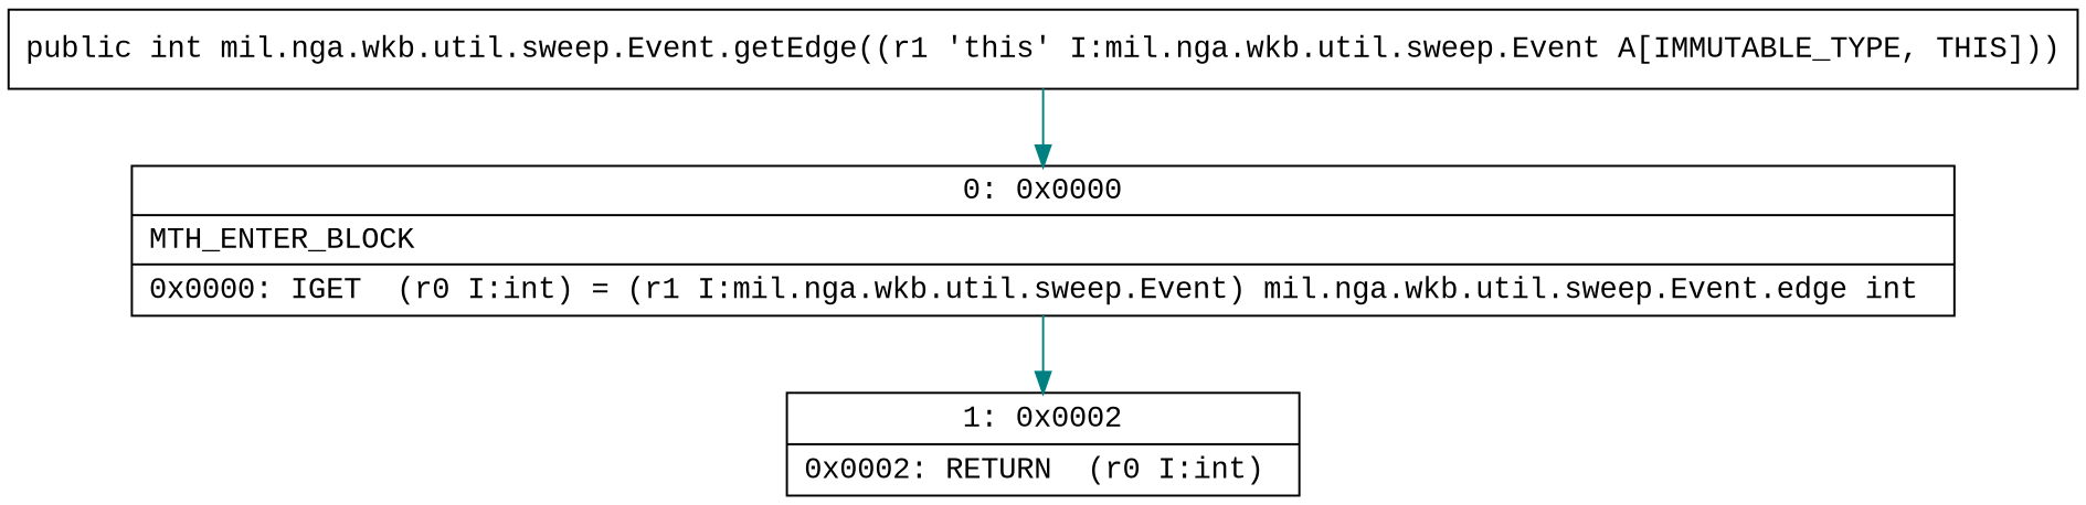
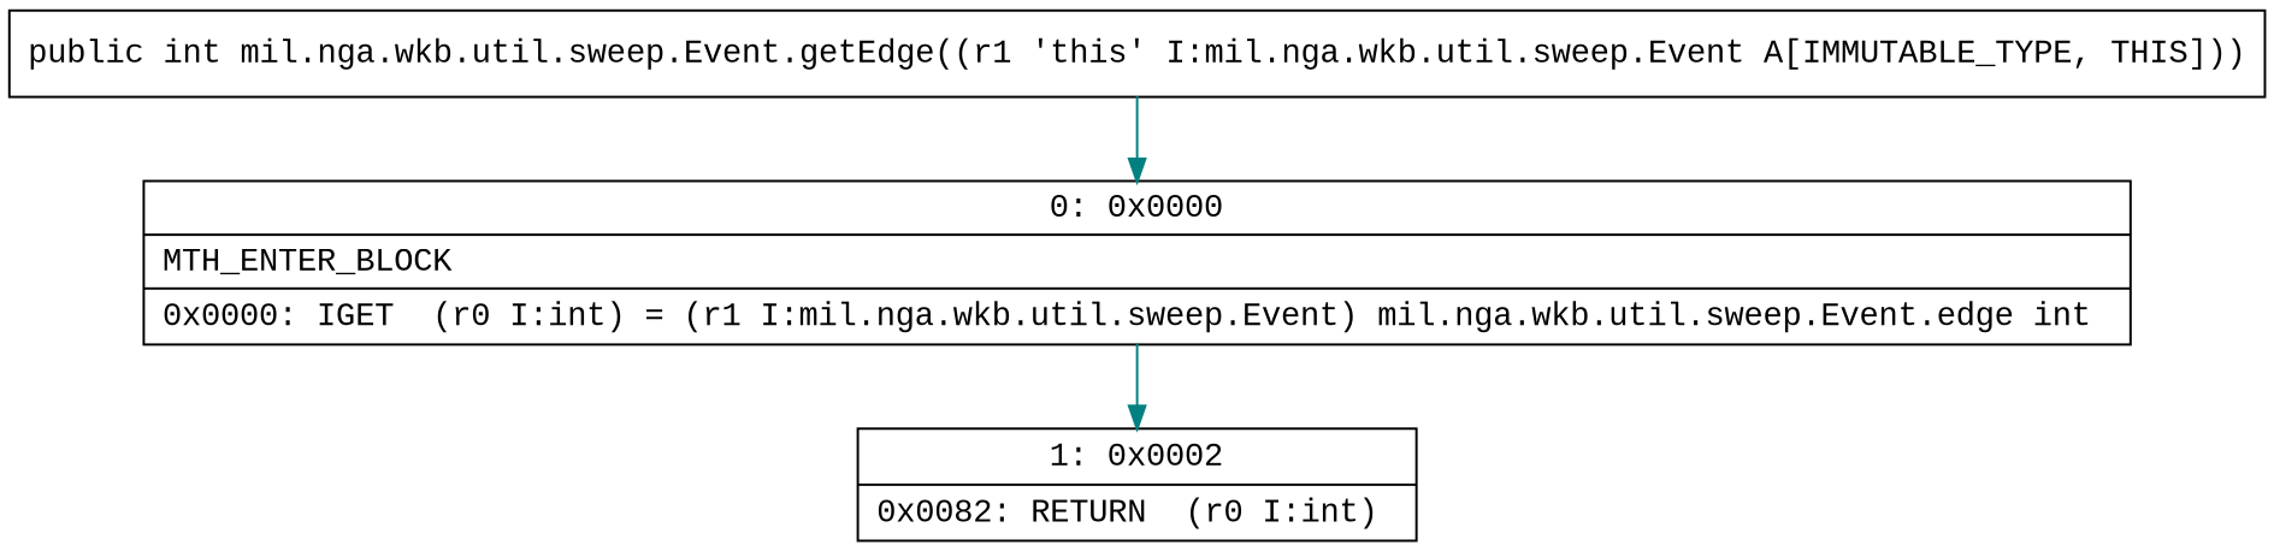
  digraph {
    fontname="Liberation Mono"
    node [shape=record fontname="Liberation Mono"]
    edge [color=teal fontname="Liberation Mono"]
    n1 [label="{0\:\ 0x0000|MTH_ENTER_BLOCK\l|0x0000: IGET  (r0 I:int) = (r1 I:mil.nga.wkb.util.sweep.Event) mil.nga.wkb.util.sweep.Event.edge int \l}"]
-   n2 [label="{1\:\ 0x0002|0x0002: RETURN  (r0 I:int) \l}"]
+   n2 [label="{1\:\ 0x0002|0x0082: RETURN  (r0 I:int) \l}"]
    n3 [label="{public int mil.nga.wkb.util.sweep.Event.getEdge((r1 'this' I:mil.nga.wkb.util.sweep.Event A[IMMUTABLE_TYPE, THIS])) }"]
    n1 -> n2
    n3 -> n1
  }
